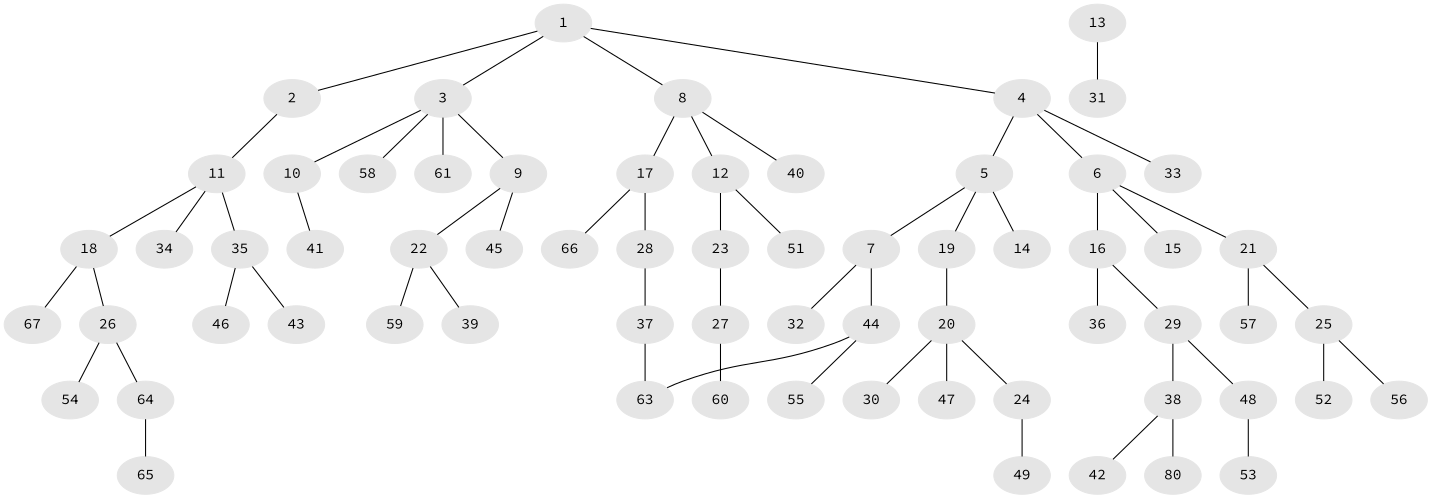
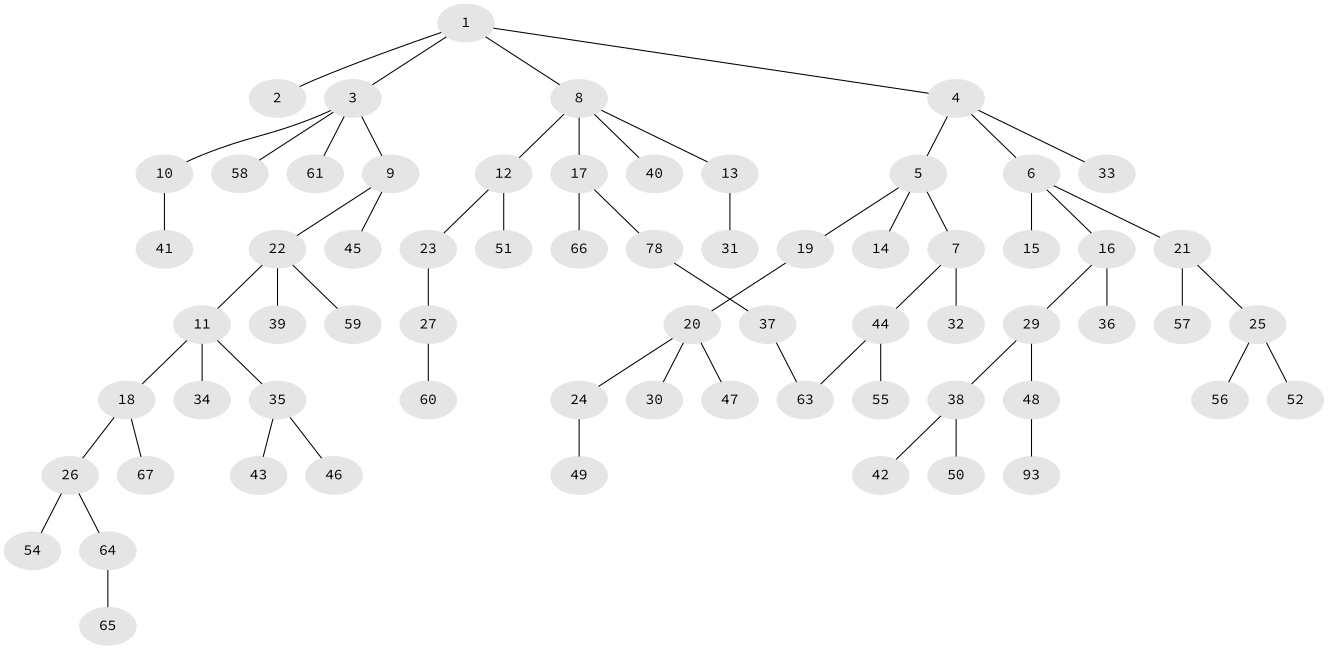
  graph {
    fontname="Source Code Pro"
    node [color=gray90 fontname="Source Code Pro" style=filled]
    edge [fontname="Source Code Pro"]
    1
    2
    3
    4
    8
    11
    9
    10
    58
    61
    5
    6
    33
    12
    13
    17
    40
    18
    34
    35
    22
    45
    41
    7
    14
    19
    15
    16
    21
    32
    44
    20
    29
    36
    25
    57
    63
    55
    23
    51
    31
-   28
+   28 [label=78]
    66
    39
    59
    26
    67
    43
    46
    27
    38
    48
    37
    54
    64
    24
    30
    47
    49
    52
    56
    60
    65
    42
-   50 [label=80]
-   53
+   50
+   53 [label=93]
    1 -- 2
    1 -- 3
    1 -- 4
    1 -- 8
-   2 -- 11
+   22 -- 11
    3 -- 9
    3 -- 10
    3 -- 58
    3 -- 61
    4 -- 5
    4 -- 6
    4 -- 33
    8 -- 12
+   8 -- 13
    8 -- 17
    8 -- 40
    11 -- 18
    11 -- 34
    11 -- 35
    9 -- 22
    9 -- 45
    10 -- 41
    5 -- 7
    5 -- 14
    5 -- 19
    6 -- 15
    6 -- 16
    6 -- 21
    12 -- 23
    12 -- 51
    13 -- 31
    17 -- 28
    17 -- 66
    18 -- 26
    18 -- 67
    35 -- 43
    35 -- 46
    22 -- 39
    22 -- 59
    7 -- 32
    7 -- 44
    19 -- 20
    16 -- 29
    16 -- 36
    21 -- 25
    21 -- 57
    44 -- 63
    44 -- 55
    20 -- 24
    20 -- 30
    20 -- 47
    29 -- 38
    29 -- 48
    25 -- 52
    25 -- 56
    23 -- 27
    28 -- 37
    26 -- 54
    26 -- 64
    27 -- 60
    38 -- 42
    38 -- 50
    48 -- 53
    37 -- 63
    64 -- 65
    24 -- 49
  }
